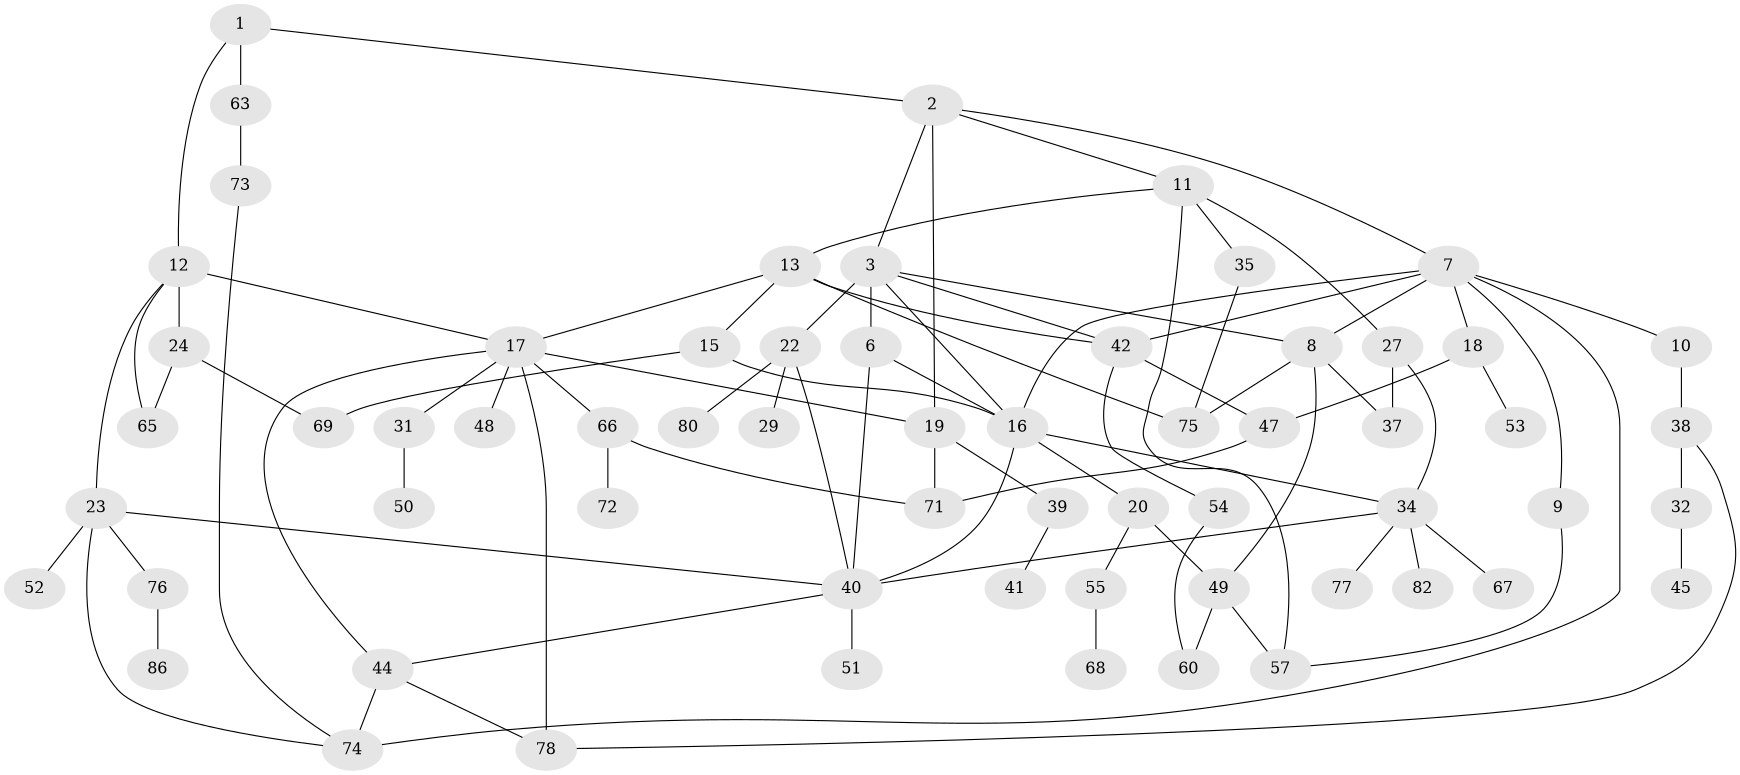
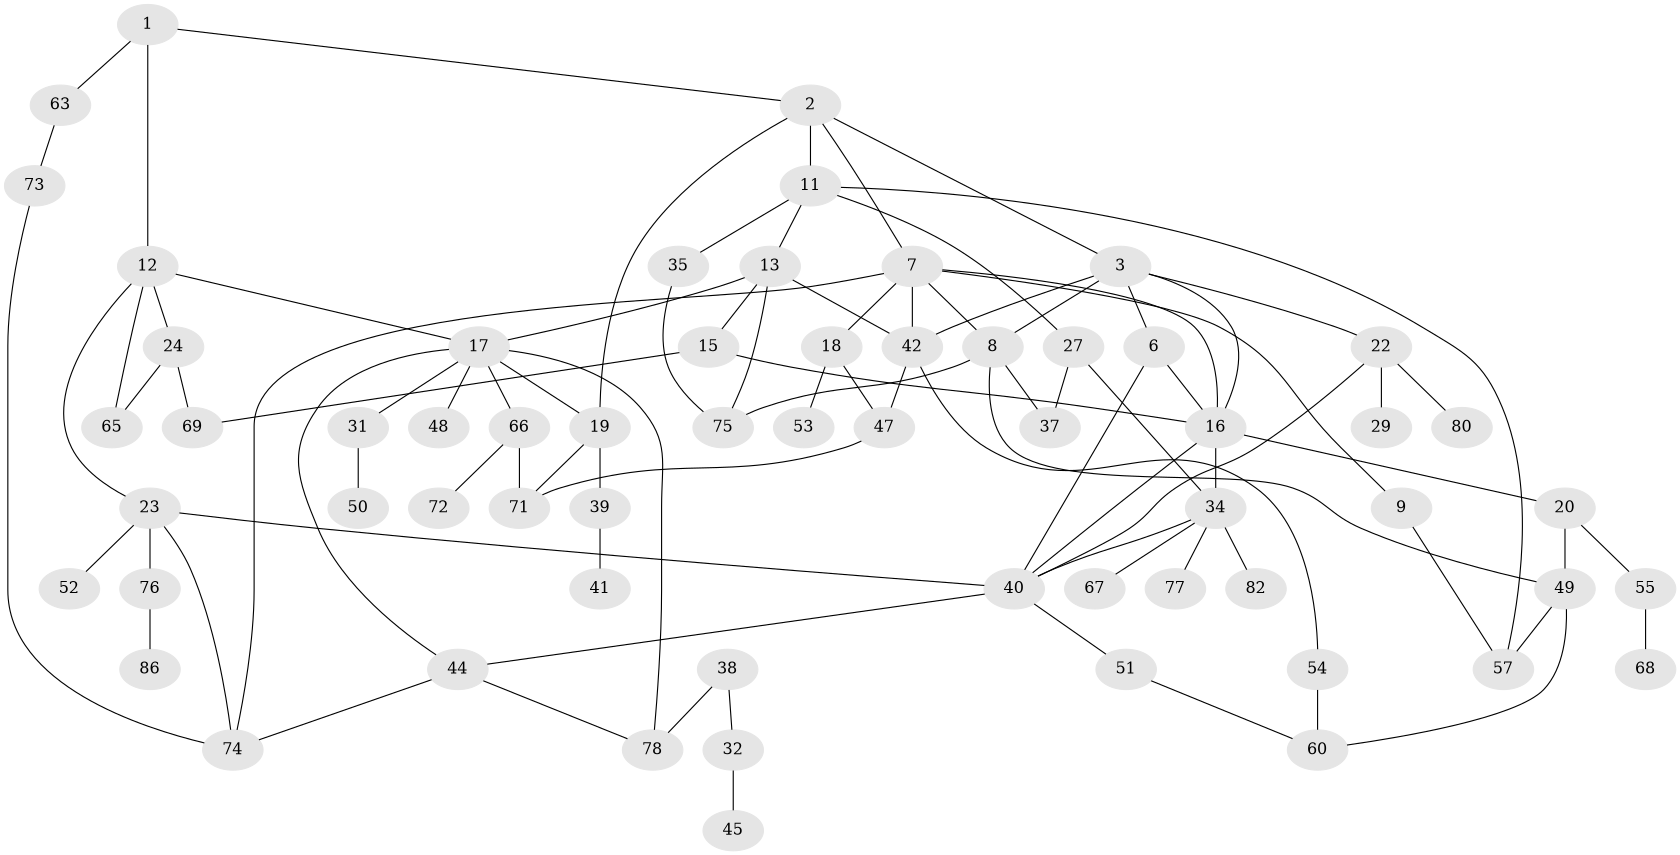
  graph {
    node [color=gray90 style=filled]
    1 [super="+38"]
    2 [super="+5"]
    12 [super="+58"]
    63
    3 [super="+4"]
    7
    11 [super="+28"]
    19 [super="+56"]
    17 [super="+36"]
    23 [super="+43"]
    24
    65
    73 [super="+81"]
    6 [super="+25"]
    8 [super="+14"]
    22 [super="+33"]
    42
    16
    9 [super="+26"]
-   10 [super="+21"]
    18 [super="+62"]
    74 [super="+83"]
    13 [super="+89"]
    57 [super="+59"]
    27 [super="+64"]
    35
    39
    71
    40 [super="+46"]
    37 [super="+85"]
    49 [super="+61"]
    75
    15
    29
    80
    47
    54
    20 [super="+79"]
    34 [super="+70"]
    44 [super="+87"]
    51
    n42 [label=38]
    53
    60 [super="+88"]
    78
    32
    31 [super="+84"]
    66
    48
    52
    76
    69
    55
    67
    77
    82
    50
    72
    41
    68
    86
    45
    1 -- 2
    1 -- 12
    1 -- 63
    2 -- 3
    2 -- 7
    2 -- 11
    2 -- 19
    12 -- 17
    12 -- 23
    12 -- 24
    12 -- 65
    63 -- 73
    3 -- 6
    3 -- 8
    3 -- 22
    3 -- 42
    3 -- 16
    7 -- 8
    7 -- 42
    7 -- 16
    7 -- 9
-   7 -- 10
    7 -- 18
    7 -- 74
    11 -- 13
    11 -- 57
    11 -- 27
    11 -- 35
    19 -- 39
    19 -- 71
    17 -- 19
    17 -- 44
    17 -- 78
    17 -- 31
    17 -- 66
    17 -- 48
    23 -- 74
    23 -- 40
    23 -- 52
    23 -- 76
    24 -- 65
    24 -- 69
    73 -- 74
    6 -- 16
    6 -- 40
    8 -- 37
    8 -- 49
    8 -- 75
    22 -- 40
    22 -- 29
    22 -- 80
    42 -- 47
    42 -- 54
    16 -- 40
    16 -- 20
    16 -- 34
    9 -- 57
-   10 -- n42
    18 -- 47
    18 -- 53
    13 -- 17
    13 -- 42
    13 -- 75
    13 -- 15
    27 -- 37
    27 -- 34
    35 -- 75
    39 -- 41
    40 -- 44
    40 -- 51
    49 -- 57
    49 -- 60
    15 -- 16
    15 -- 69
    47 -- 71
    54 -- 60
    20 -- 49
    20 -- 55
    34 -- 40
    34 -- 67
    34 -- 77
    34 -- 82
    44 -- 74
    44 -- 78
+   51 -- 60
    n42 -- 78
    n42 -- 32
    32 -- 45
    31 -- 50
    66 -- 71
    66 -- 72
    76 -- 86
    55 -- 68
  }
